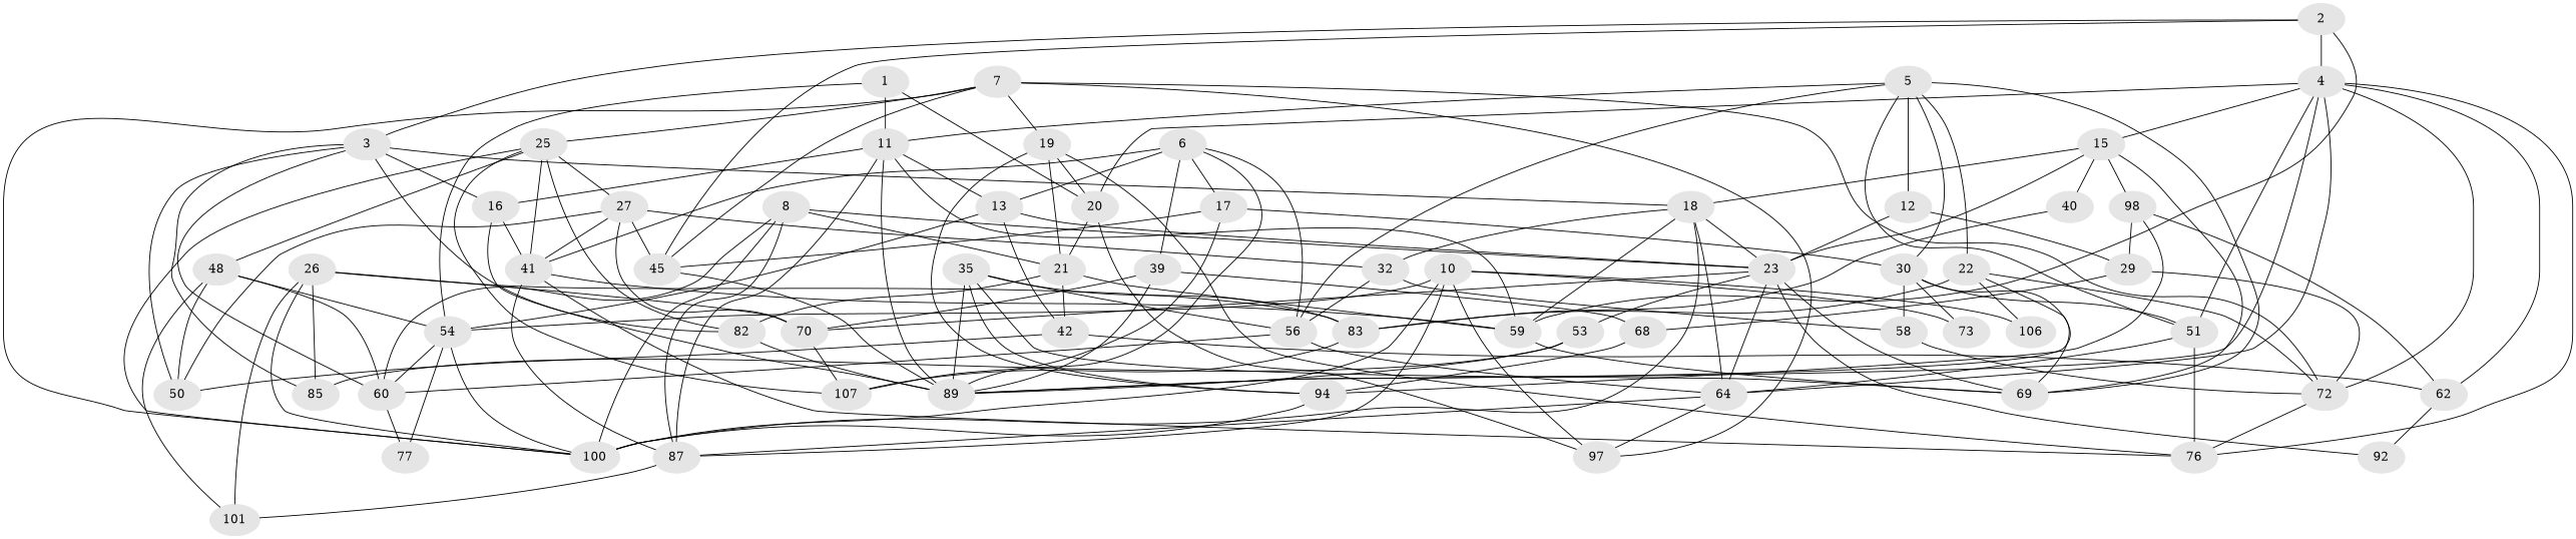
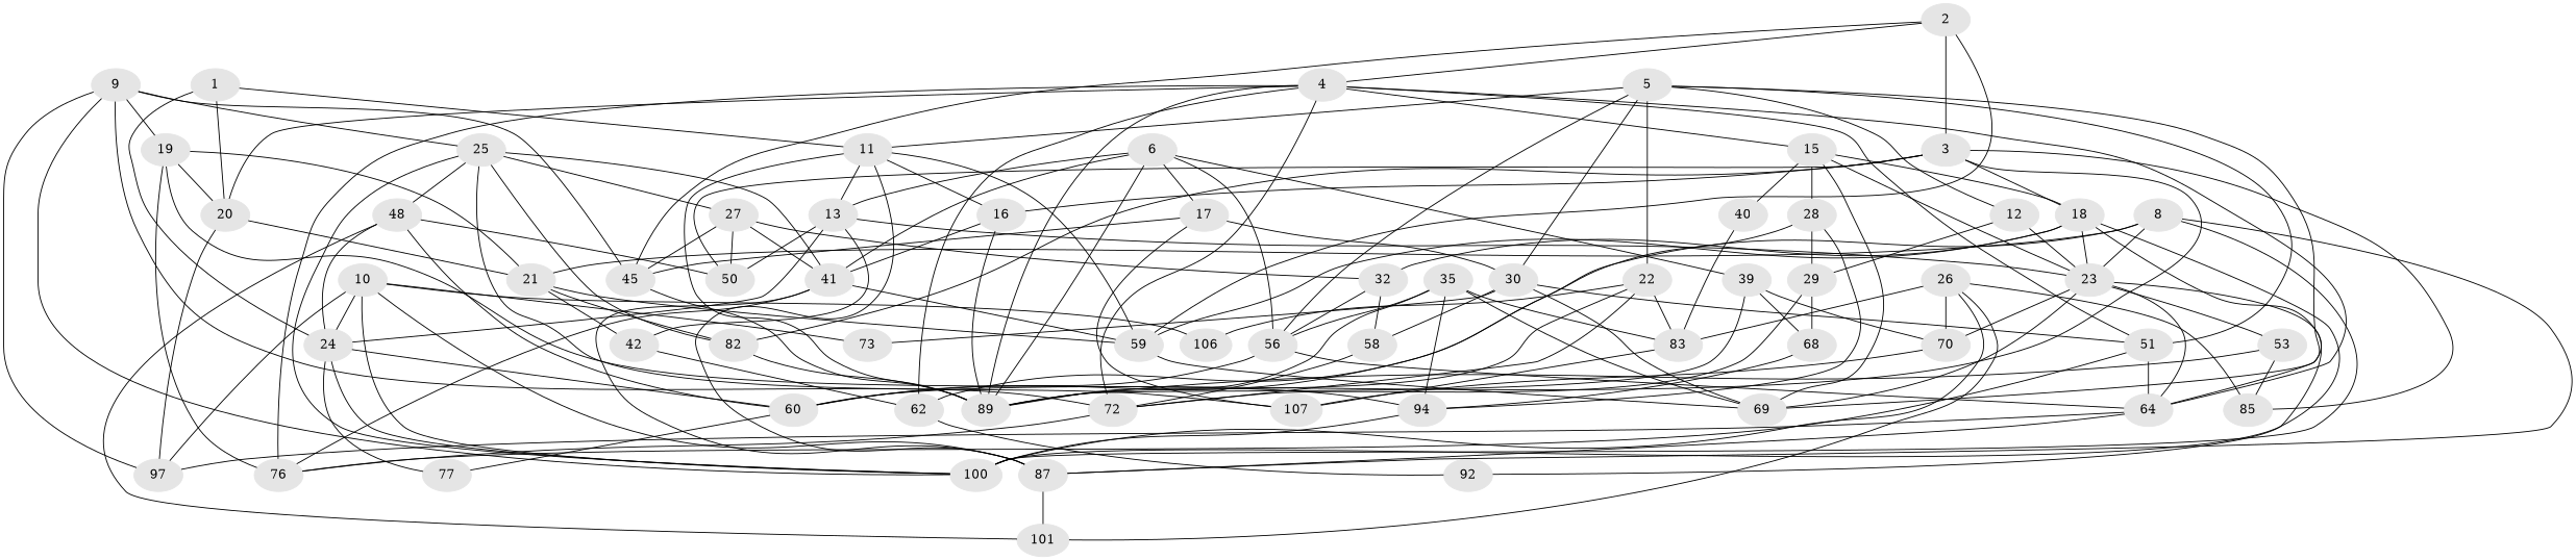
  graph {
    node [color=gray90 style=filled]
    1 [super="+34"]
    11 [super="+14"]
    20 [super="+44"]
-   54 [super="+91"]
+   54 [super="+91" label=24]
    59 [super="+95"]
    16
    89 [super="+90"]
    13 [super="+61"]
    87
    97
    21 [super="+93"]
    60
    100 [super="+105"]
    77
    2 [super="+96"]
    3 [super="+74"]
    4 [super="+46"]
    45 [super="+103"]
    18 [super="+37"]
    50 [super="+63"]
    82
    85
    15 [super="+31"]
    51 [super="+75"]
    62
    64 [super="+78"]
    72 [super="+98"]
    76 [super="+80"]
    69 [super="+79"]
    41 [super="+66"]
    23 [super="+38"]
    32 [super="+52"]
-   28 [super="+49" label=98]
+   28 [super="+49"]
    40
    92
    5 [super="+9"]
    12
    22 [super="+36"]
    30 [super="+47"]
    56 [super="+81"]
    29
    106
    83 [super="+102"]
    73
    58
    6 [super="+88"]
    17
    39 [super="+43"]
    42 [super="+57"]
    107
    70
    68
-   7 [super="+104"]
+   7 [super="+104" label=9]
    19 [super="+24"]
    25 [super="+71"]
    94 [super="+99"]
    27 [super="+55"]
    48 [super="+84"]
    8
    53
    101
    10 [super="+33"]
    26 [super="+86"]
    35
    1 -- 11
    1 -- 20
    1 -- 54
    11 -- 59
    11 -- 16
    11 -- 89 [weight=2]
    11 -- 13
    11 -- 87
    20 -- 97
    20 -- 21
    54 -- 60
    54 -- 100
    54 -- 77
    59 -- 69
    16 -- 89
    16 -- 41
    13 -- 54
-   42 -- 50
+   13 -- 50
    13 -- 23
    13 -- 42
    87 -- 101
    21 -- 59
    21 -- 82
    21 -- 42
    60 -- 77
    2 -- 59 [weight=2]
    2 -- 3
    2 -- 4
    2 -- 45
    3 -- 16
    3 -- 60
    3 -- 18
    3 -- 50
    3 -- 82
    3 -- 85
    4 -- 20
    4 -- 89
    4 -- 15
    4 -- 51
    4 -- 62
    4 -- 64
    4 -- 72
    4 -- 76
    45 -- 89
    18 -- 59
    18 -- 100
    18 -- 64
    18 -- 23
    18 -- 32
    82 -- 89
    15 -- 18
    15 -- 69
    15 -- 23
    15 -- 28
    15 -- 40
    51 -- 64
    51 -- 76
    62 -- 92
    64 -- 87
    64 -- 97
    72 -- 76
    41 -- 59
    41 -- 87
    41 -- 76
    23 -- 64
    23 -- 69
    23 -- 92
    23 -- 70
    23 -- 53
    32 -- 56
    32 -- 58
    28 -- 62
    28 -- 29
    28 -- 94
    40 -- 83
    5 -- 11
    5 -- 51
    5 -- 69
    5 -- 12
    5 -- 22
    5 -- 30
    5 -- 56
    12 -- 23
    12 -- 29
    22 -- 89
    22 -- 72
    22 -- 106
    22 -- 83 [weight=2]
    30 -- 51
    30 -- 69
    30 -- 73
    30 -- 58
    56 -- 60
    56 -- 64
    29 -- 72
    29 -- 68
    83 -- 107
    58 -- 72
    6 -- 89
    6 -- 13
    6 -- 41
    6 -- 56
    6 -- 17
    6 -- 39
    17 -- 45
    17 -- 30
    17 -- 107
    39 -- 89
    39 -- 70
    39 -- 68
    42 -- 62
    70 -- 107
    68 -- 94
    7 -- 97
    7 -- 100
    7 -- 45
    7 -- 72
    7 -- 19
    7 -- 25
    19 -- 20
    19 -- 21 [weight=2]
    19 -- 76
    19 -- 94
    25 -- 100
    25 -- 82
    25 -- 41
    25 -- 107
    25 -- 27
    25 -- 48
    94 -- 100
    27 -- 45
    27 -- 50
    27 -- 41
    27 -- 32
-   27 -- 70
    48 -- 54
    48 -- 60
    48 -- 50
    48 -- 101
    8 -- 87
    8 -- 21
    8 -- 60
    8 -- 100 [weight=2]
    8 -- 23
    53 -- 89
    53 -- 85
    10 -- 54
    10 -- 87
    10 -- 97
    10 -- 100
    10 -- 106
    10 -- 73
    26 -- 100
    26 -- 85
    26 -- 83
    26 -- 70
    26 -- 101
    35 -- 89
    35 -- 69
    35 -- 56
    35 -- 83
    35 -- 94
  }
